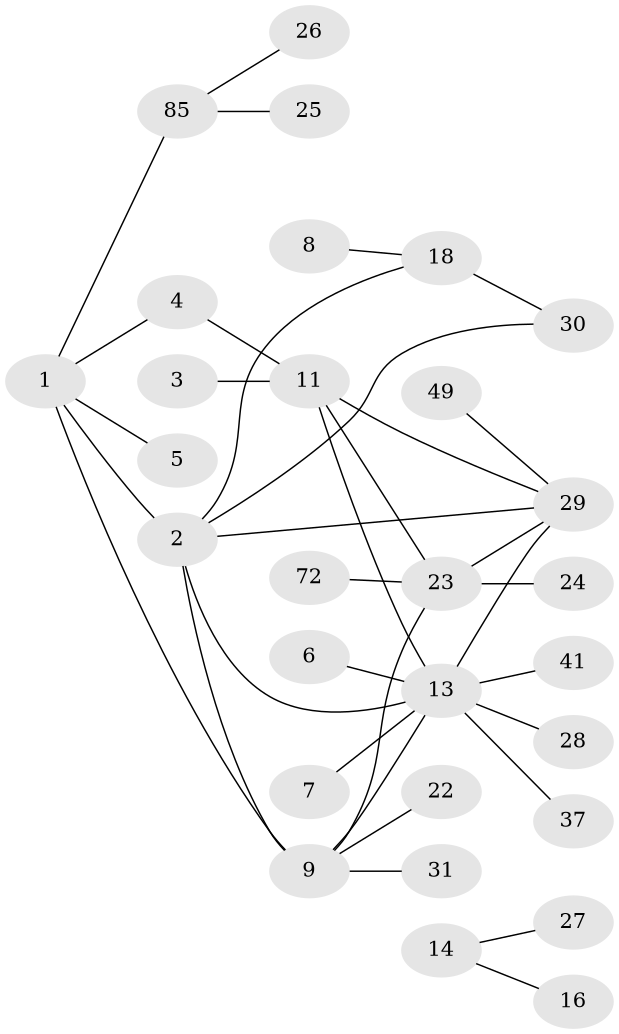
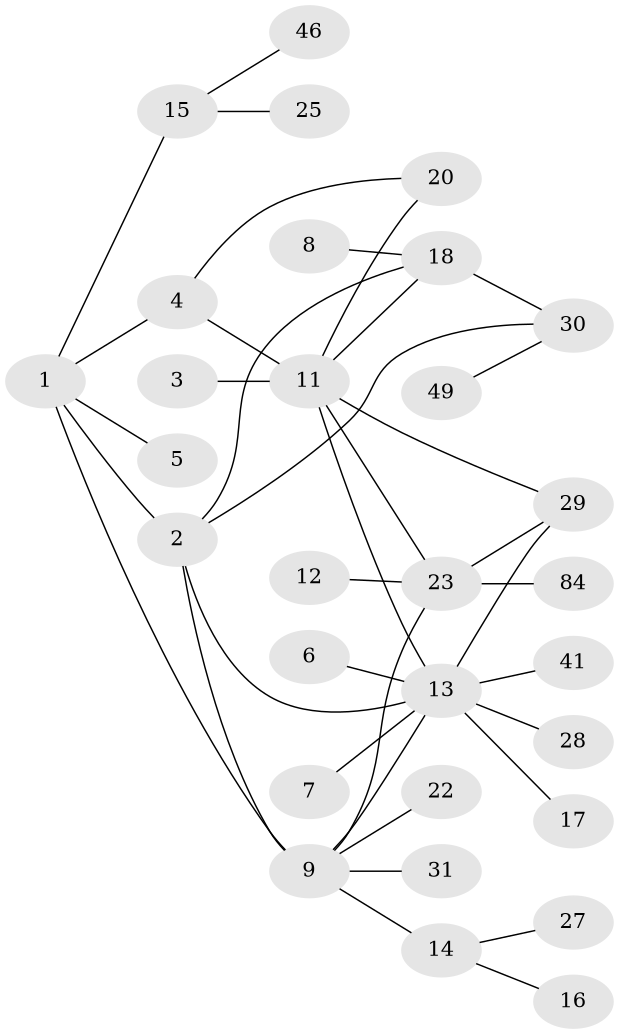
  graph {
    rankdir=LR
    node [color=gray90 style=filled]
    edge [weight=1.0]
    1
    2
    4
    5
    9
-   15 [label=85]
+   15
    13
    18
    29
    30
    11
+   20
    14
    22
    23
    31
    25
-   26
-   17 [label=37]
+   26 [label=46]
+   17
    n20 [label=41]
    28
    16
    27
    3
    6
    7
    8
-   24
-   12 [label=72]
+   24 [label=84]
+   12
    n30 [label=49]
    1 -- 2
    1 -- 4 [weight=2.0]
    1 -- 5
    1 -- 9
    1 -- 15
    2 -- 9
    2 -- 13
    2 -- 18
-   2 -- 29
    2 -- 30
    4 -- 11 [weight=2.0]
+   4 -- 20
    9 -- 13
+   9 -- 14
    9 -- 22
    9 -- 23
    9 -- 31
    15 -- 25
    15 -- 26
    13 -- 29
    13 -- 17
    13 -- n20
    13 -- 28
    18 -- 30
    11 -- 13 [weight=2.0]
+   11 -- 18
    11 -- 29
+   11 -- 20
    11 -- 23
    14 -- 16
    14 -- 27
    23 -- 29
    23 -- 24
    3 -- 11
    6 -- 13
    7 -- 13
    8 -- 18
    12 -- 23
-   n30 -- 29
+   n30 -- 30
  }
